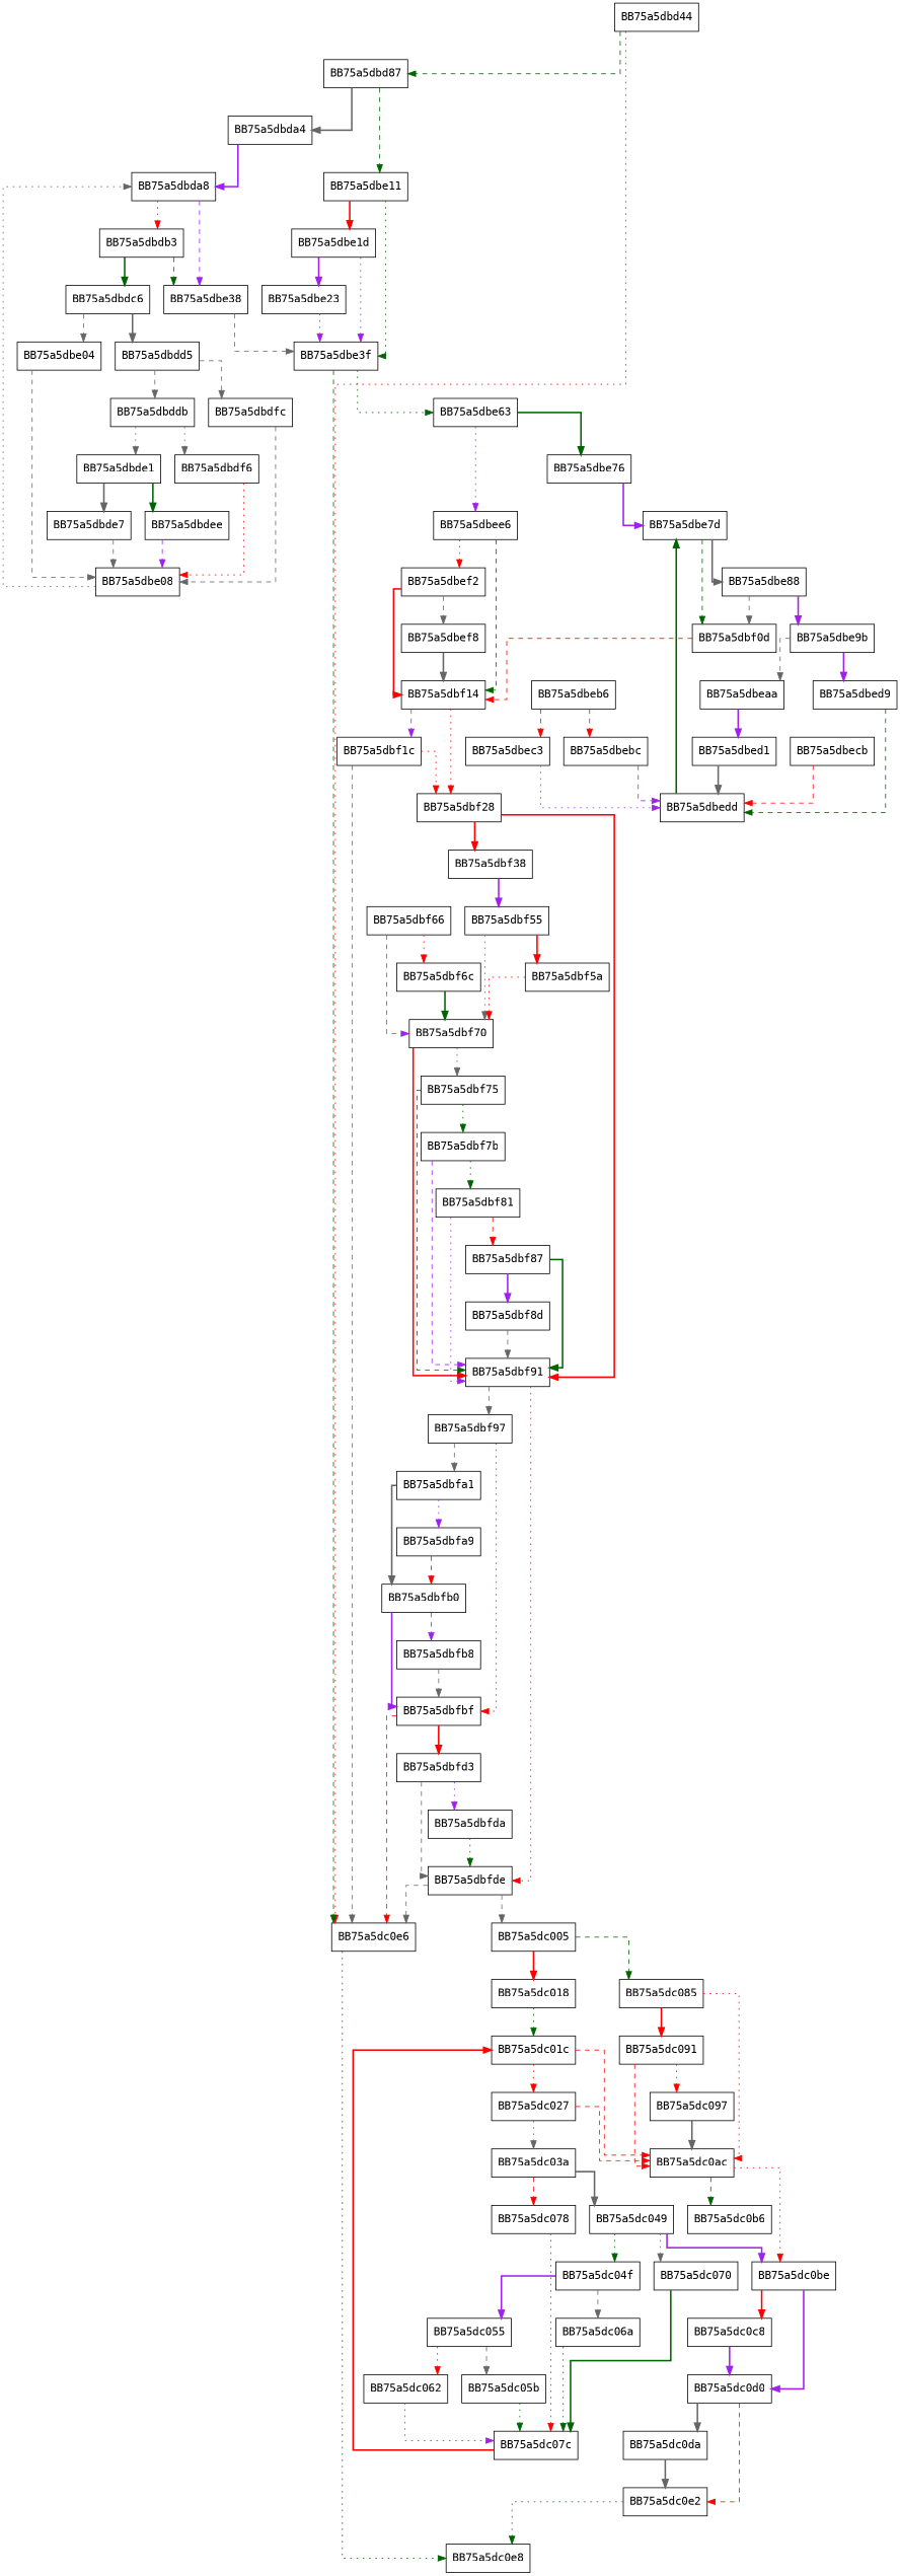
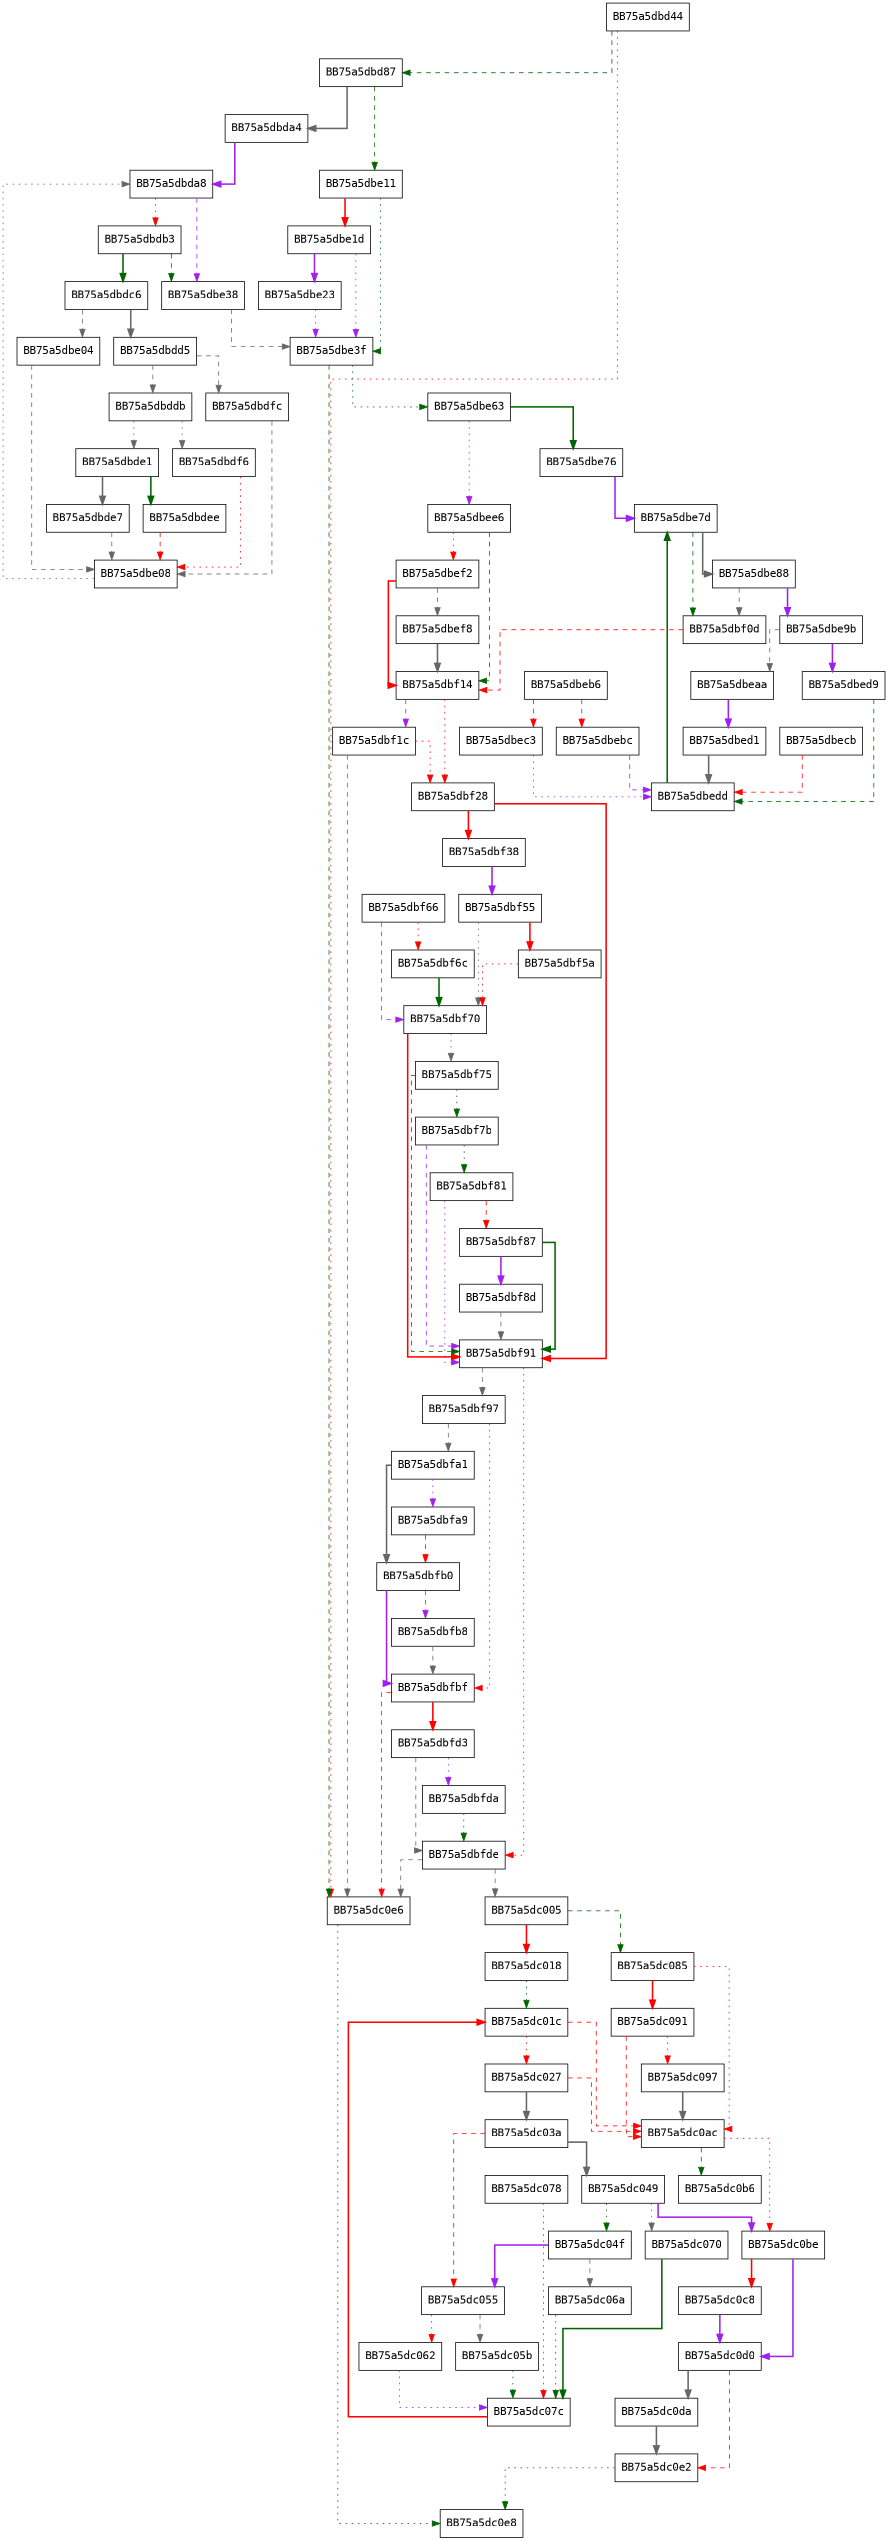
  digraph {
    fontname="DejaVu Sans Mono"
    splines=ortho
    node [fontname="DejaVu Sans Mono" shape=box]
    edge [color=red fontname="DejaVu Sans Mono" style=dashed]
    BB75a5dbd44
    BB75a5dc0e6
    BB75a5dbd87
    BB75a5dc0e8
    BB75a5dbe11
    BB75a5dbda4
    BB75a5dbe3f
    BB75a5dbe1d
    BB75a5dbda8
    BB75a5dbe63
    BB75a5dbe23
    BB75a5dbe38
    BB75a5dbdb3
    BB75a5dbdc6
    BB75a5dbe04
    BB75a5dbdd5
    BB75a5dbe08
    BB75a5dbdfc
    BB75a5dbddb
    BB75a5dbdf6
    BB75a5dbde1
    BB75a5dbdee
    BB75a5dbde7
    BB75a5dbee6
    BB75a5dbe76
    BB75a5dbf14
    BB75a5dbef2
    BB75a5dbe7d
    BB75a5dbf28
    BB75a5dbf1c
    BB75a5dbef8
    BB75a5dbf0d
    BB75a5dbe88
    BB75a5dbe9b
    BB75a5dbed9
    BB75a5dbeaa
    BB75a5dbedd
    BB75a5dbed1
    BB75a5dbecb
    BB75a5dbeb6
    BB75a5dbec3
    BB75a5dbebc
    BB75a5dbf91
    BB75a5dbf38
    BB75a5dbfde
    BB75a5dbf97
    BB75a5dbf55
    BB75a5dc005
    BB75a5dbfbf
    BB75a5dbfa1
    BB75a5dbf70
    BB75a5dbf5a
    BB75a5dbf75
    BB75a5dbf7b
    BB75a5dbf66
    BB75a5dbf6c
    BB75a5dbf81
    BB75a5dbf87
    BB75a5dbf8d
    BB75a5dc085
    BB75a5dc018
    BB75a5dbfd3
    BB75a5dbfb0
    BB75a5dbfa9
    BB75a5dbfda
    BB75a5dbfb8
    BB75a5dc0ac
    BB75a5dc091
    BB75a5dc01c
    BB75a5dc0be
    BB75a5dc0b6
    BB75a5dc097
    BB75a5dc027
    BB75a5dc03a
    BB75a5dc0d0
    BB75a5dc0c8
    BB75a5dc078
    BB75a5dc049
    BB75a5dc07c
    BB75a5dc070
    BB75a5dc04f
    BB75a5dc06a
    BB75a5dc055
    BB75a5dc062
    BB75a5dc05b
    BB75a5dc0e2
    BB75a5dc0da
    BB75a5dbd44 -> BB75a5dc0e6 [style=dotted]
    BB75a5dbd44 -> BB75a5dbd87 [color=darkgreen]
    BB75a5dc0e6 -> BB75a5dc0e8 [color=darkgreen style=dotted]
    BB75a5dbd87 -> BB75a5dbe11 [color=darkgreen]
    BB75a5dbd87 -> BB75a5dbda4 [color=gray40 style=bold]
    BB75a5dbe11 -> BB75a5dbe3f [color=darkgreen style=dotted]
    BB75a5dbe11 -> BB75a5dbe1d [style=bold]
    BB75a5dbda4 -> BB75a5dbda8 [color=purple style=bold]
    BB75a5dbe3f -> BB75a5dc0e6 [color=darkgreen]
    BB75a5dbe3f -> BB75a5dbe63 [color=darkgreen style=dotted]
    BB75a5dbe1d -> BB75a5dbe3f [color=purple style=dotted]
    BB75a5dbe1d -> BB75a5dbe23 [color=purple style=bold]
    BB75a5dbda8 -> BB75a5dbe38 [color=purple]
    BB75a5dbda8 -> BB75a5dbdb3 [style=dotted]
    BB75a5dbe63 -> BB75a5dbee6 [color=purple style=dotted]
    BB75a5dbe63 -> BB75a5dbe76 [color=darkgreen style=bold]
    BB75a5dbe23 -> BB75a5dbe3f [color=purple style=dotted]
    BB75a5dbe38 -> BB75a5dbe3f [color=gray40]
    BB75a5dbdb3 -> BB75a5dbe38 [color=darkgreen]
    BB75a5dbdb3 -> BB75a5dbdc6 [color=darkgreen style=bold]
    BB75a5dbdc6 -> BB75a5dbe04 [color=gray40]
    BB75a5dbdc6 -> BB75a5dbdd5 [color=gray40 style=bold]
    BB75a5dbe04 -> BB75a5dbe08 [color=gray40]
    BB75a5dbdd5 -> BB75a5dbdfc [color=gray40]
    BB75a5dbdd5 -> BB75a5dbddb [color=gray40]
    BB75a5dbe08 -> BB75a5dbda8 [color=gray40 style=dotted]
    BB75a5dbdfc -> BB75a5dbe08 [color=gray40]
    BB75a5dbddb -> BB75a5dbdf6 [color=gray40 style=dotted]
    BB75a5dbddb -> BB75a5dbde1 [color=gray40 style=dotted]
    BB75a5dbdf6 -> BB75a5dbe08 [style=dotted]
    BB75a5dbde1 -> BB75a5dbdee [color=darkgreen style=bold]
    BB75a5dbde1 -> BB75a5dbde7 [color=gray40 style=bold]
-   BB75a5dbdee -> BB75a5dbe08 [color=purple]
+   BB75a5dbdee -> BB75a5dbe08
    BB75a5dbde7 -> BB75a5dbe08 [color=gray40]
    BB75a5dbee6 -> BB75a5dbf14 [color=darkgreen]
    BB75a5dbee6 -> BB75a5dbef2 [style=dotted]
    BB75a5dbe76 -> BB75a5dbe7d [color=purple style=bold]
    BB75a5dbf14 -> BB75a5dbf28 [style=dotted]
    BB75a5dbf14 -> BB75a5dbf1c [color=purple]
    BB75a5dbef2 -> BB75a5dbf14 [style=bold]
    BB75a5dbef2 -> BB75a5dbef8 [color=gray40]
    BB75a5dbe7d -> BB75a5dbf0d [color=darkgreen]
    BB75a5dbe7d -> BB75a5dbe88 [color=gray40 style=bold]
    BB75a5dbf28 -> BB75a5dbf91 [style=bold]
    BB75a5dbf28 -> BB75a5dbf38 [style=bold]
    BB75a5dbf1c -> BB75a5dc0e6 [color=gray40]
    BB75a5dbf1c -> BB75a5dbf28 [style=dotted]
    BB75a5dbef8 -> BB75a5dbf14 [color=gray40 style=bold]
    BB75a5dbf0d -> BB75a5dbf14
    BB75a5dbe88 -> BB75a5dbf0d [color=gray40]
    BB75a5dbe88 -> BB75a5dbe9b [color=purple style=bold]
    BB75a5dbe9b -> BB75a5dbed9 [color=purple style=bold]
    BB75a5dbe9b -> BB75a5dbeaa [color=gray40]
    BB75a5dbed9 -> BB75a5dbedd [color=darkgreen]
    BB75a5dbeaa -> BB75a5dbed1 [color=purple style=bold]
    BB75a5dbedd -> BB75a5dbe7d [color=darkgreen style=bold]
    BB75a5dbed1 -> BB75a5dbedd [color=gray40 style=bold]
    BB75a5dbecb -> BB75a5dbedd
    BB75a5dbeb6 -> BB75a5dbec3
    BB75a5dbeb6 -> BB75a5dbebc
    BB75a5dbec3 -> BB75a5dbedd [color=purple style=dotted]
    BB75a5dbebc -> BB75a5dbedd [color=purple]
    BB75a5dbf91 -> BB75a5dbfde [style=dotted]
    BB75a5dbf91 -> BB75a5dbf97 [color=gray40]
    BB75a5dbf38 -> BB75a5dbf55 [color=purple style=bold]
    BB75a5dbfde -> BB75a5dc0e6 [color=gray40]
    BB75a5dbfde -> BB75a5dc005 [color=gray40]
    BB75a5dbf97 -> BB75a5dbfbf [style=dotted]
    BB75a5dbf97 -> BB75a5dbfa1 [color=gray40]
    BB75a5dbf55 -> BB75a5dbf70 [color=gray40 style=dotted]
    BB75a5dbf55 -> BB75a5dbf5a [style=bold]
    BB75a5dc005 -> BB75a5dc085 [color=darkgreen]
    BB75a5dc005 -> BB75a5dc018 [style=bold]
    BB75a5dbfbf -> BB75a5dc0e6
    BB75a5dbfbf -> BB75a5dbfd3 [style=bold]
    BB75a5dbfa1 -> BB75a5dbfb0 [color=gray40 style=bold]
    BB75a5dbfa1 -> BB75a5dbfa9 [color=purple style=dotted]
    BB75a5dbf70 -> BB75a5dbf91 [style=bold]
    BB75a5dbf70 -> BB75a5dbf75 [color=gray40 style=dotted]
    BB75a5dbf5a -> BB75a5dbf70 [style=dotted]
    BB75a5dbf75 -> BB75a5dbf91 [color=darkgreen]
    BB75a5dbf75 -> BB75a5dbf7b [color=darkgreen style=dotted]
    BB75a5dbf7b -> BB75a5dbf91 [color=purple]
    BB75a5dbf7b -> BB75a5dbf81 [color=darkgreen style=dotted]
    BB75a5dbf66 -> BB75a5dbf70 [color=purple]
    BB75a5dbf66 -> BB75a5dbf6c [style=dotted]
    BB75a5dbf6c -> BB75a5dbf70 [color=darkgreen style=bold]
    BB75a5dbf81 -> BB75a5dbf91 [color=purple style=dotted]
    BB75a5dbf81 -> BB75a5dbf87
    BB75a5dbf87 -> BB75a5dbf91 [color=darkgreen style=bold]
    BB75a5dbf87 -> BB75a5dbf8d [color=purple style=bold]
    BB75a5dbf8d -> BB75a5dbf91 [color=gray40]
    BB75a5dc085 -> BB75a5dc0ac [style=dotted]
    BB75a5dc085 -> BB75a5dc091 [style=bold]
    BB75a5dc018 -> BB75a5dc01c [color=darkgreen style=dotted]
    BB75a5dbfd3 -> BB75a5dbfde [color=gray40]
    BB75a5dbfd3 -> BB75a5dbfda [color=purple style=dotted]
    BB75a5dbfb0 -> BB75a5dbfbf [color=purple style=bold]
    BB75a5dbfb0 -> BB75a5dbfb8 [color=purple]
    BB75a5dbfa9 -> BB75a5dbfb0
    BB75a5dbfda -> BB75a5dbfde [color=darkgreen style=dotted]
    BB75a5dbfb8 -> BB75a5dbfbf [color=gray40]
    BB75a5dc0ac -> BB75a5dc0be [style=dotted]
    BB75a5dc0ac -> BB75a5dc0b6 [color=darkgreen]
    BB75a5dc091 -> BB75a5dc0ac
    BB75a5dc091 -> BB75a5dc097 [style=dotted]
    BB75a5dc01c -> BB75a5dc0ac
    BB75a5dc01c -> BB75a5dc027 [style=dotted]
    BB75a5dc0be -> BB75a5dc0d0 [color=purple style=bold]
    BB75a5dc0be -> BB75a5dc0c8 [style=bold]
    BB75a5dc097 -> BB75a5dc0ac [color=gray40 style=bold]
    BB75a5dc027 -> BB75a5dc0ac
-   BB75a5dc027 -> BB75a5dc03a [color=gray40 style=dotted]
-   BB75a5dc03a -> BB75a5dc078
+   BB75a5dc027 -> BB75a5dc03a [color=gray40 style=bold]
+   BB75a5dc03a -> BB75a5dc055
    BB75a5dc03a -> BB75a5dc049 [color=gray40 style=bold]
    BB75a5dc0d0 -> BB75a5dc0e2
    BB75a5dc0d0 -> BB75a5dc0da [color=gray40 style=bold]
    BB75a5dc0c8 -> BB75a5dc0d0 [color=purple style=bold]
    BB75a5dc078 -> BB75a5dc07c [style=dotted]
    BB75a5dc049 -> BB75a5dc0be [color=purple style=bold]
    BB75a5dc049 -> BB75a5dc070 [color=gray40 style=dotted]
    BB75a5dc049 -> BB75a5dc04f [color=darkgreen style=dotted]
    BB75a5dc07c -> BB75a5dc01c [style=bold]
    BB75a5dc070 -> BB75a5dc07c [color=darkgreen style=bold]
    BB75a5dc04f -> BB75a5dc06a [color=gray40]
    BB75a5dc04f -> BB75a5dc055 [color=purple style=bold]
    BB75a5dc06a -> BB75a5dc07c [color=darkgreen style=dotted]
    BB75a5dc055 -> BB75a5dc062 [style=dotted]
    BB75a5dc055 -> BB75a5dc05b [color=gray40]
    BB75a5dc062 -> BB75a5dc07c [color=purple style=dotted]
    BB75a5dc05b -> BB75a5dc07c [color=darkgreen style=dotted]
    BB75a5dc0e2 -> BB75a5dc0e8 [color=darkgreen style=dotted]
    BB75a5dc0da -> BB75a5dc0e2 [color=gray40 style=bold]
  }
